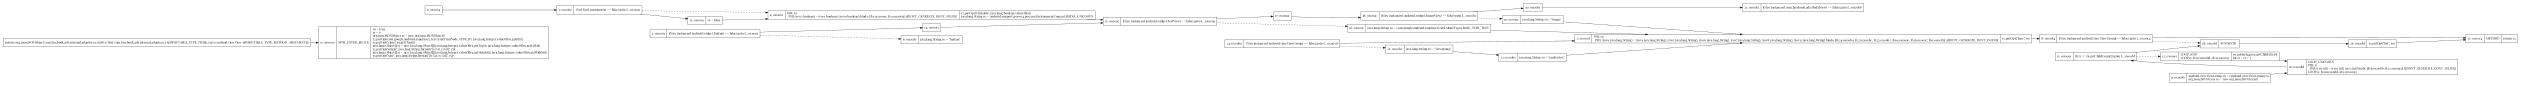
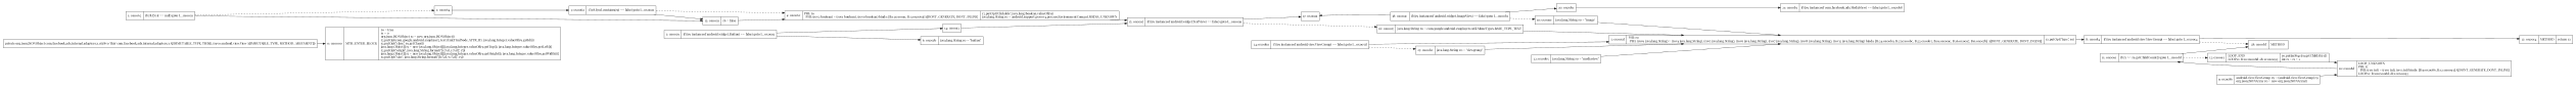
  digraph {
    fontname="Playfair Display"
    rankdir=LR
    node [fontname="Playfair Display" shape=record]
    edge [fontname="Playfair Display"]
    n1 [label="{0\:\ 0x0000|MTH_ENTER_BLOCK\l|r0 = true\lr1 = 0\lorg.json.JSONObject r2 = new org.json.JSONObject()\lr2.putOpt(com.google.android.exoplayer2.text.ttml.TtmlNode.ATTR_ID, java.lang.Integer.valueOf(r9.getId()))\lr2.putOpt(\"class\", r9.getClass())\ljava.lang.Object[] r5 = new java.lang.Object[]\{java.lang.Integer.valueOf(r9.getTop()), java.lang.Integer.valueOf(r9.getLeft())\}\lr2.putOpt(\"origin\", java.lang.String.format(\"\{x:%d, y:%d\}\", r5))\ljava.lang.Object[] r5 = new java.lang.Object[]\{java.lang.Integer.valueOf(r9.getHeight()), java.lang.Integer.valueOf(r9.getWidth())\}\lr2.putOpt(\"size\", java.lang.String.format(\"\{h:%d, w:%d\}\", r5))\l}"]
+   n2 [label="{1\:\ 0x0062|if (r8.f701l == null) goto L_0x00a1\l}"]
    n3 [label="{2\:\ 0x0064}"]
    n4 [label="{13\:\ 0x00a1|r6 = false\l}"]
    n5 [label="{3\:\ 0x006a|if (r8.f701l.contains(r9) == false) goto L_0x00a1\l}"]
    n6 [label="{4\:\ 0x006c|PHI: r0 \l  PHI: (r0v2 boolean) = (r0v1 boolean), (r0v0 boolean) binds: [B:13:0x00a1, B:3:0x006a] A[DONT_GENERATE, DONT_INLINE]\l|r2.putOpt(\"clickable\", java.lang.Boolean.valueOf(r0))\ljava.lang.String r0 = android.support.p000v4.p002os.EnvironmentCompat.MEDIA_UNKNOWN\l}"]
    n7 [label="{15\:\ 0x00a5|if ((r9 instanceof android.widget.TextView) == false) goto L_0x00aa\l}"]
    n8 [label="{5\:\ 0x0079|if ((r9 instanceof android.widget.Button) == false) goto L_0x00a3\l}"]
    n9 [label="{6\:\ 0x007b|java.lang.String r0 = \"button\"\l}"]
    n10 [label="{14\:\ 0x00a3}"]
    n11 [label="{7\:\ 0x007d|PHI: r0 \l  PHI: (r0v9 java.lang.String) = (r0v4 java.lang.String), (r0v5 java.lang.String), (r0v6 java.lang.String), (r0v7 java.lang.String), (r0v8 java.lang.String), (r0v12 java.lang.String) binds: [B:24:0x00ba, B:25:0x00bc, B:22:0x00b5, B:19:0x00ae, B:16:0x00a7, B:6:0x007b] A[DONT_GENERATE, DONT_INLINE]\l|r2.putOpt(\"type\", r0)\l}"]
    n12 [label="{8\:\ 0x0084|if ((r9 instanceof android.view.ViewGroup) == false) goto L_0x00c4\l}"]
    n13 [label="{27\:\ 0x00c4|METHOD\l|return r2\l}"]
-   n14 [label="{28\:\ 0x00bf|SYNTHETIC\l}"]
+   n14 [label="{28\:\ 0x00bf|METHOD\l}"]
    n15 [label="{9\:\ 0x0086|android.view.ViewGroup r9 = (android.view.ViewGroup) r9\lorg.json.JSONArray r0 = new org.json.JSONArray()\l}"]
    n16 [label="{10\:\ 0x008d|LOOP_UNKNOWN\lPHI: r1 \l  PHI: (r1v1 int) = (r1v0 int), (r1v3 int) binds: [B:9:0x0086, B:12:0x0093] A[DONT_GENERATE, DONT_INLINE]\lLOOP:0: B:10:0x008d\-\>B:12:0x0093\l}"]
    n17 [label="{11\:\ 0x0091|if (r1 \>= r9.getChildCount()) goto L_0x00bf\l}"]
-   n18 [label="{12\:\ 0x0093|LOOP_END\lLOOP:0: B:10:0x008d\-\>B:12:0x0093\l|r0.put(m844c(r9.getChildAt(r1)))\lint r1 = r1 + 1\l}"]
-   n19 [label="{26\:\ 0x00bf|r2.putOpt(\"list\", r0)\l}"]
+   n18 [label="{12\:\ 0x0093|LOOP_END\lLOOP:0: B:10:0x008d\-\>B:12:0x0093\l|r0.put(m864c(r9.getChildAt(r1)))\lint r1 = r1 + 1\l}"]
    n20 [label="{16\:\ 0x00a7|java.lang.String r0 = com.google.android.exoplayer2.util.MimeTypes.BASE_TYPE_TEXT\l}"]
    n21 [label="{17\:\ 0x00aa}"]
    n22 [label="{18\:\ 0x00ac|if ((r9 instanceof android.widget.ImageView) == false) goto L_0x00b1\l}"]
    n23 [label="{19\:\ 0x00ae|java.lang.String r0 = \"image\"\l}"]
    n24 [label="{20\:\ 0x00b1}"]
    n25 [label="{21\:\ 0x00b3|if ((r9 instanceof com.facebook.ads.MediaView) == false) goto L_0x00b8\l}"]
    n26 [label="{22\:\ 0x00b5|java.lang.String r0 = \"mediaview\"\l}"]
    n27 [label="{24\:\ 0x00ba|if ((r9 instanceof android.view.ViewGroup) == false) goto L_0x007d\l}"]
    n28 [label="{25\:\ 0x00bc|java.lang.String r0 = \"viewgroup\"\l}"]
    n29 [label="{private org.json.JSONObject com.facebook.ads.internal.adapters.x.c((r8v0 'this' com.facebook.ads.internal.adapters.x A[IMMUTABLE_TYPE, THIS]), (r9v0 android.view.View A[IMMUTABLE_TYPE, METHOD_ARGUMENT])) }"]
+   n2 -> n3 [style=dashed]
+   n2 -> n4
    n3 -> n5
    n4 -> n6
    n5 -> n4
    n5 -> n6 [style=dashed]
    n6 -> n7
    n7 -> n20 [style=dashed]
    n7 -> n21
-   n8 -> n9 [style=dashed]
+   n8 -> n9 [style=solid]
    n8 -> n10
    n10 -> n7
    n11 -> n12
    n12 -> n13
    n12 -> n14 [style=dashed]
-   n14 -> n19
    n15 -> n16
    n16 -> n17
    n17 -> n14
    n17 -> n18 [style=dashed]
    n18 -> n16
-   n19 -> n13
    n20 -> n11
-   n21 -> n22
+   n22 -> n21
    n22 -> n23 [style=dashed]
    n22 -> n24
    n23 -> n11
    n24 -> n25
    n26 -> n11
    n27 -> n11
    n27 -> n28 [style=dashed]
-   n28 -> n26
+   n28 -> n11
    n29 -> n1
  }
